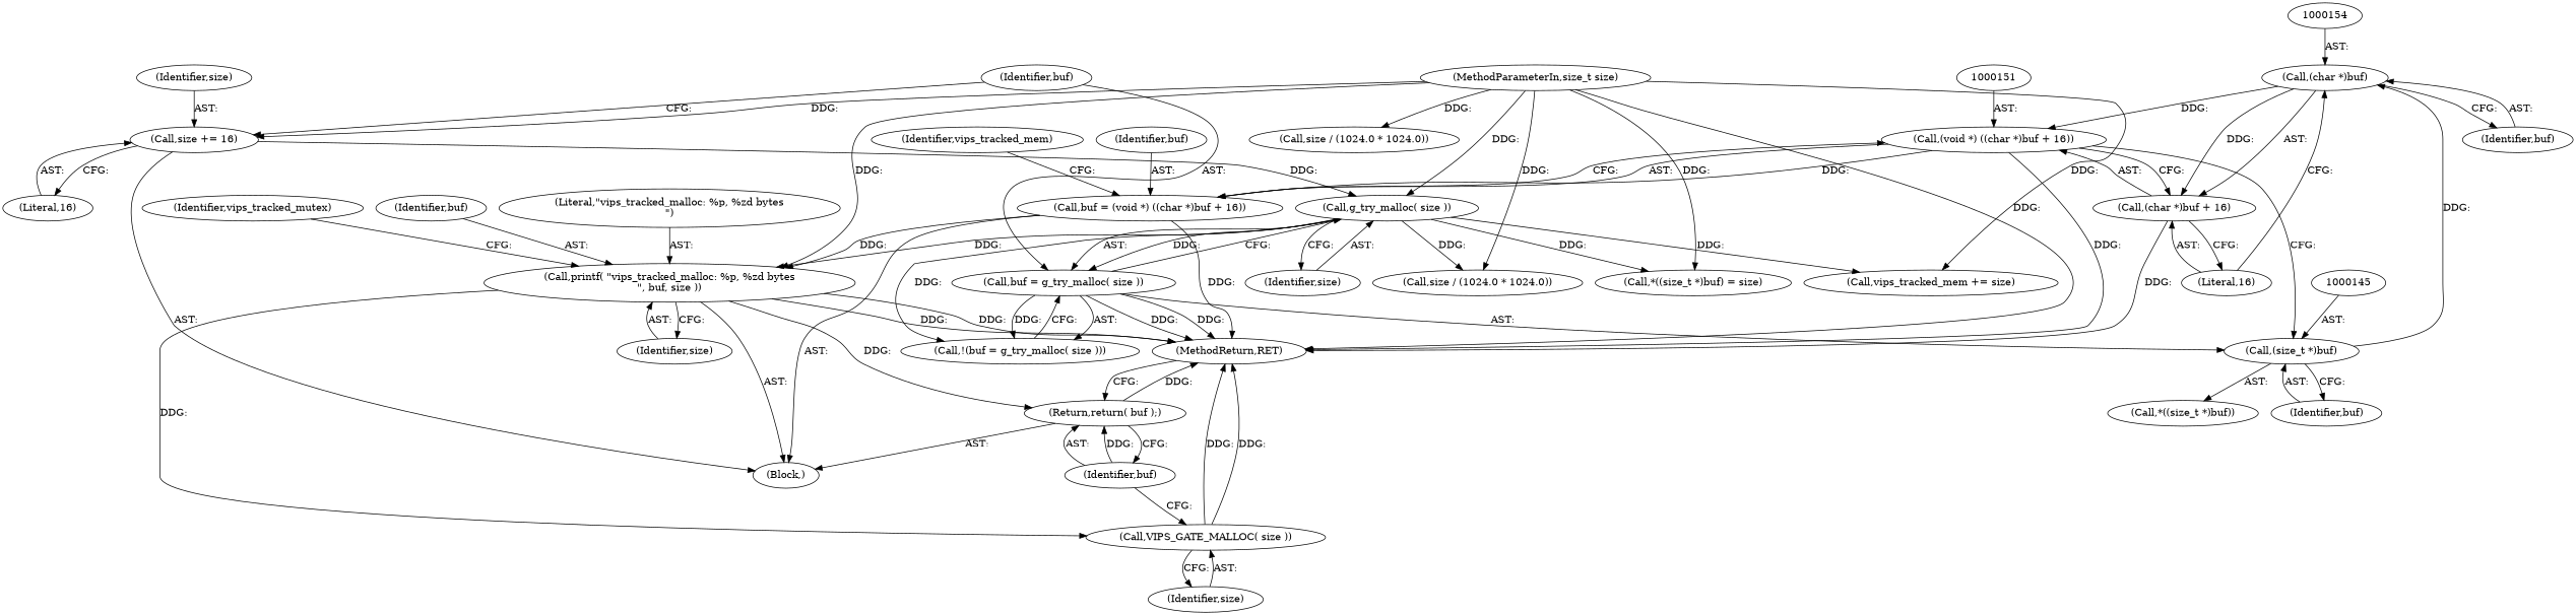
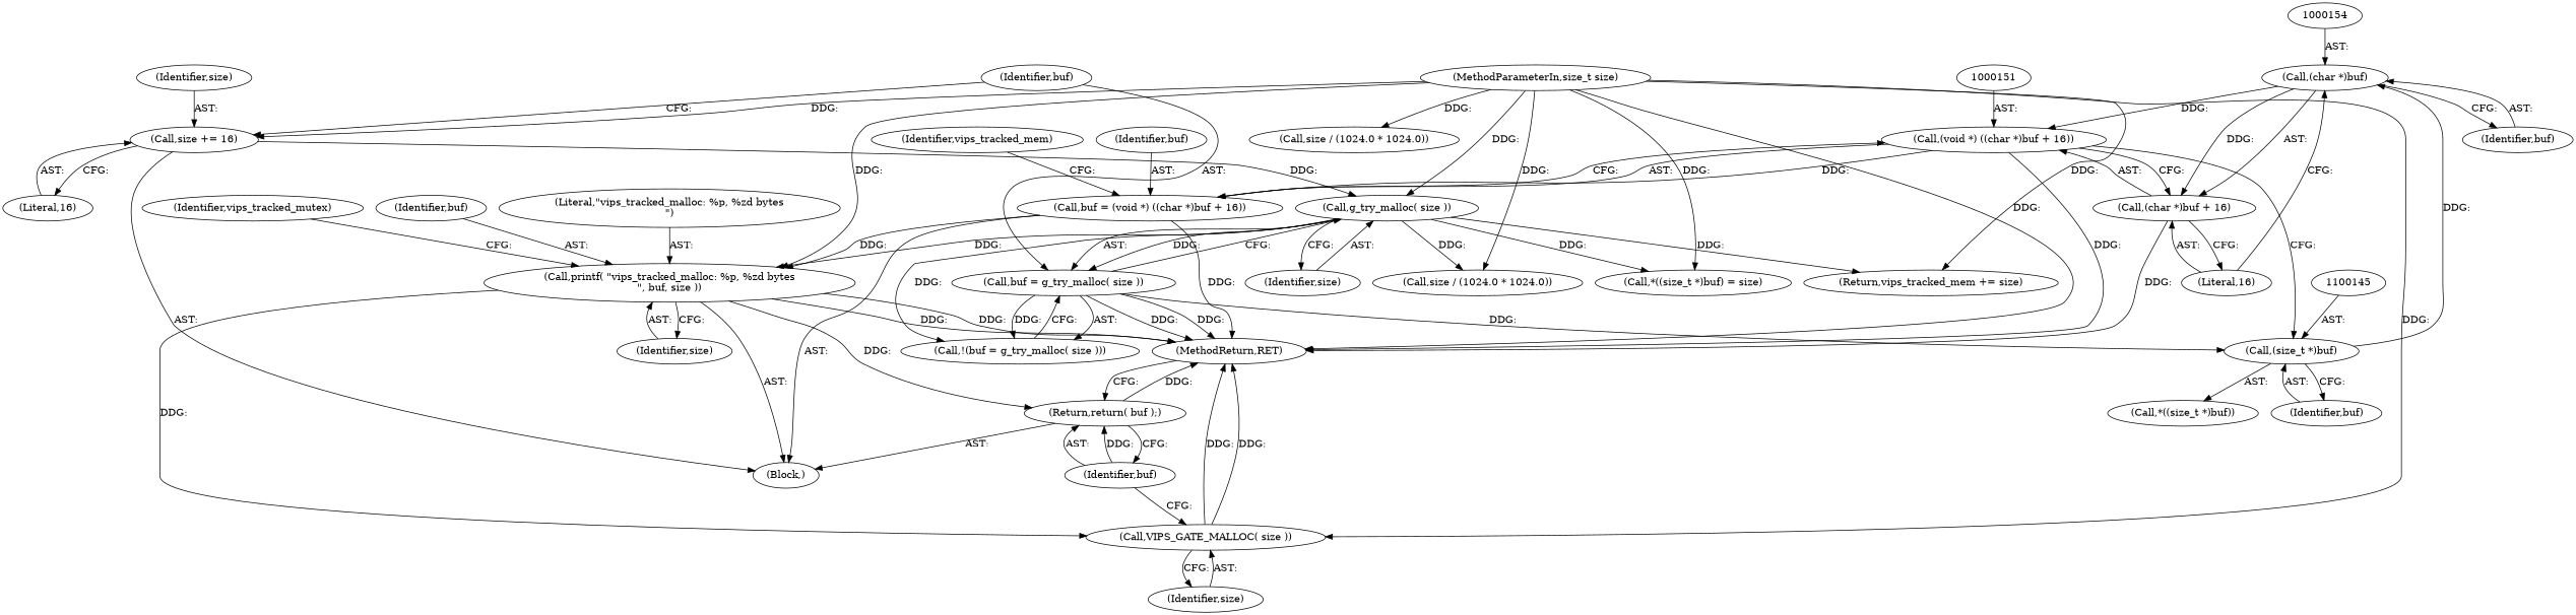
  digraph {
    n1 [label="(Call,(char *)buf)"]
    n2 [label="(Call,(void *) ((char *)buf + 16))"]
    n3 [label="(Call,(char *)buf + 16)"]
    n4 [label="(Identifier,buf)"]
    n5 [label="(Call,(size_t *)buf)"]
    n6 [label="(MethodReturn,RET)"]
    n7 [label="(Call,buf = (void *) ((char *)buf + 16))"]
    n8 [label="(Literal,16)"]
    n9 [label="(Call,*((size_t *)buf))"]
    n10 [label="(Identifier,buf)"]
    n11 [label="(Call,buf = g_try_malloc( size ))"]
    n12 [label="(Call,g_try_malloc( size ))"]
    n13 [label="(Call,!(buf = g_try_malloc( size )))"]
    n14 [label="(Call,printf( \"vips_tracked_malloc: %p, %zd bytes\n\", buf, size ))"]
    n15 [label="(Call,*((size_t *)buf) = size)"]
    n16 [label="(Identifier,size)"]
-   n17 [label="(Call,vips_tracked_mem += size)"]
+   n17 [label="(Return,vips_tracked_mem += size)"]
    n18 [label="(Call,size / (1024.0 * 1024.0))"]
    n19 [label="(Return,return( buf );)"]
    n20 [label="(Block,)"]
    n21 [label="(Call,VIPS_GATE_MALLOC( size ))"]
    n22 [label="(Identifier,size)"]
    n23 [label="(Call,size += 16)"]
    n24 [label="(Literal,16)"]
    n25 [label="(MethodParameterIn,size_t size)"]
    n26 [label="(Call,size / (1024.0 * 1024.0))"]
    n27 [label="(Identifier,size)"]
    n28 [label="(Identifier,buf)"]
    n29 [label="(Identifier,buf)"]
    n30 [label="(Identifier,vips_tracked_mutex)"]
    n31 [label="(Identifier,vips_tracked_mem)"]
    n32 [label="(Identifier,buf)"]
    n33 [label="(Literal,\"vips_tracked_malloc: %p, %zd bytes\n\")"]
    n34 [label="(Identifier,size)"]
    n35 [label="(Identifier,buf)"]
    1000154
-   1000145
+   1000145 [label=1100145]
    1000151
    n1 -> n2 [label="DDG: "]
    n1 -> n3 [label="AST: "]
    n1 -> n3 [label="DDG: "]
    n1 -> n4 [label="CFG: "]
    n2 -> n3 [label="CFG: "]
    n2 -> n5 [label="CFG: "]
    n2 -> n6 [label="DDG: "]
    n2 -> n7 [label="AST: "]
    n2 -> n7 [label="DDG: "]
    n3 -> n2 [label="AST: "]
    n3 -> n6 [label="DDG: "]
    n3 -> n8 [label="CFG: "]
    n4 -> n1 [label="AST: "]
    n5 -> n1 [label="DDG: "]
    n5 -> n9 [label="AST: "]
    n5 -> n10 [label="CFG: "]
    n6 -> n19 [label="CFG: "]
    n7 -> n2 [label="CFG: "]
    n7 -> n6 [label="DDG: "]
    n7 -> n14 [label="DDG: "]
    n7 -> n20 [label="AST: "]
    n8 -> n1 [label="CFG: "]
    n8 -> n3 [label="AST: "]
    n10 -> n5 [label="AST: "]
-   n11 -> n5 [label="AST: "]
+   n11 -> n5 [label="DDG: "]
    n11 -> n6 [label="DDG: "]
    n11 -> n6 [label="DDG: "]
    n11 -> n12 [label="CFG: "]
    n11 -> n13 [label="AST: "]
    n11 -> n13 [label="DDG: "]
    n12 -> n11 [label="AST: "]
    n12 -> n11 [label="DDG: "]
    n12 -> n13 [label="DDG: "]
    n12 -> n14 [label="DDG: "]
    n12 -> n15 [label="DDG: "]
    n12 -> n16 [label="CFG: "]
    n12 -> n17 [label="DDG: "]
    n12 -> n18 [label="DDG: "]
    n13 -> n11 [label="CFG: "]
    n14 -> n6 [label="DDG: "]
    n14 -> n6 [label="DDG: "]
    n14 -> n19 [label="DDG: "]
    n14 -> n20 [label="AST: "]
    n14 -> n21 [label="DDG: "]
    n14 -> n22 [label="CFG: "]
    n16 -> n12 [label="AST: "]
    n19 -> n6 [label="DDG: "]
    n19 -> n20 [label="AST: "]
    n19 -> n28 [label="CFG: "]
    n21 -> n6 [label="DDG: "]
    n21 -> n6 [label="DDG: "]
    n21 -> n27 [label="CFG: "]
    n22 -> n14 [label="AST: "]
    n23 -> n12 [label="DDG: "]
    n23 -> n20 [label="AST: "]
    n23 -> n24 [label="CFG: "]
    n24 -> n23 [label="AST: "]
    n25 -> n6 [label="DDG: "]
    n25 -> n12 [label="DDG: "]
    n25 -> n14 [label="DDG: "]
    n25 -> n15 [label="DDG: "]
    n25 -> n17 [label="DDG: "]
    n25 -> n18 [label="DDG: "]
+   n25 -> n21 [label="DDG: "]
    n25 -> n23 [label="DDG: "]
    n25 -> n26 [label="DDG: "]
    n27 -> n21 [label="AST: "]
    n28 -> n19 [label="AST: "]
    n28 -> n19 [label="DDG: "]
    n28 -> n21 [label="CFG: "]
    n29 -> n7 [label="AST: "]
    n30 -> n14 [label="CFG: "]
    n31 -> n7 [label="CFG: "]
    n32 -> n14 [label="AST: "]
    n33 -> n14 [label="AST: "]
    n34 -> n23 [label="AST: "]
    n35 -> n11 [label="AST: "]
    n35 -> n23 [label="CFG: "]
    1000154 -> n1 [label="AST: "]
    1000145 -> n5 [label="AST: "]
    1000151 -> n2 [label="AST: "]
  }
